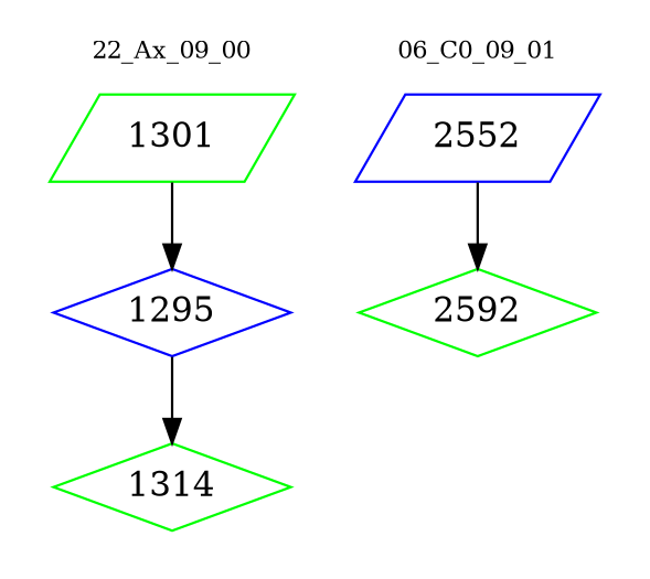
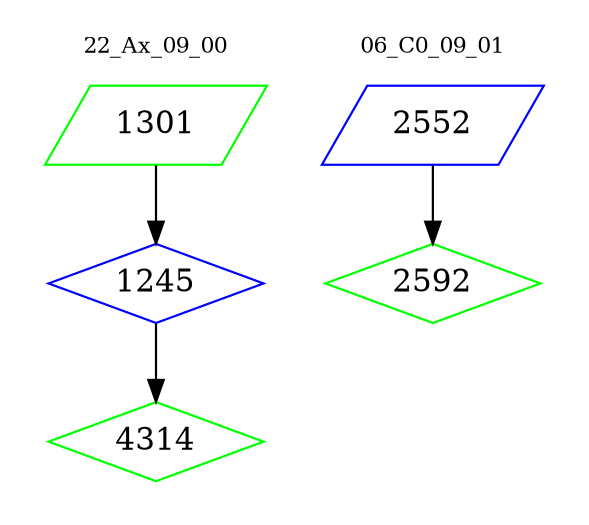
  digraph {
    node [color=green shape=diamond]
    edge [color=black]
    n1 [label=1301 shape=parallelogram]
-   n2 [color=blue label=1295]
-   n3 [label=1314]
+   n2 [color=blue label=1245]
+   n3 [label=4314]
    n4 [color=blue label=2552 shape=parallelogram]
    n5 [label=2592]
    subgraph cluster_1 {
      color=white
      fontsize=10
      label="22_Ax_09_00"
      n1
      n2
      n3
    }
    subgraph cluster_2 {
      color=white
      fontsize=10
      label="06_C0_09_01"
      n4
      n5
    }
    n1 -> n2
    n2 -> n3
    n4 -> n5
  }
